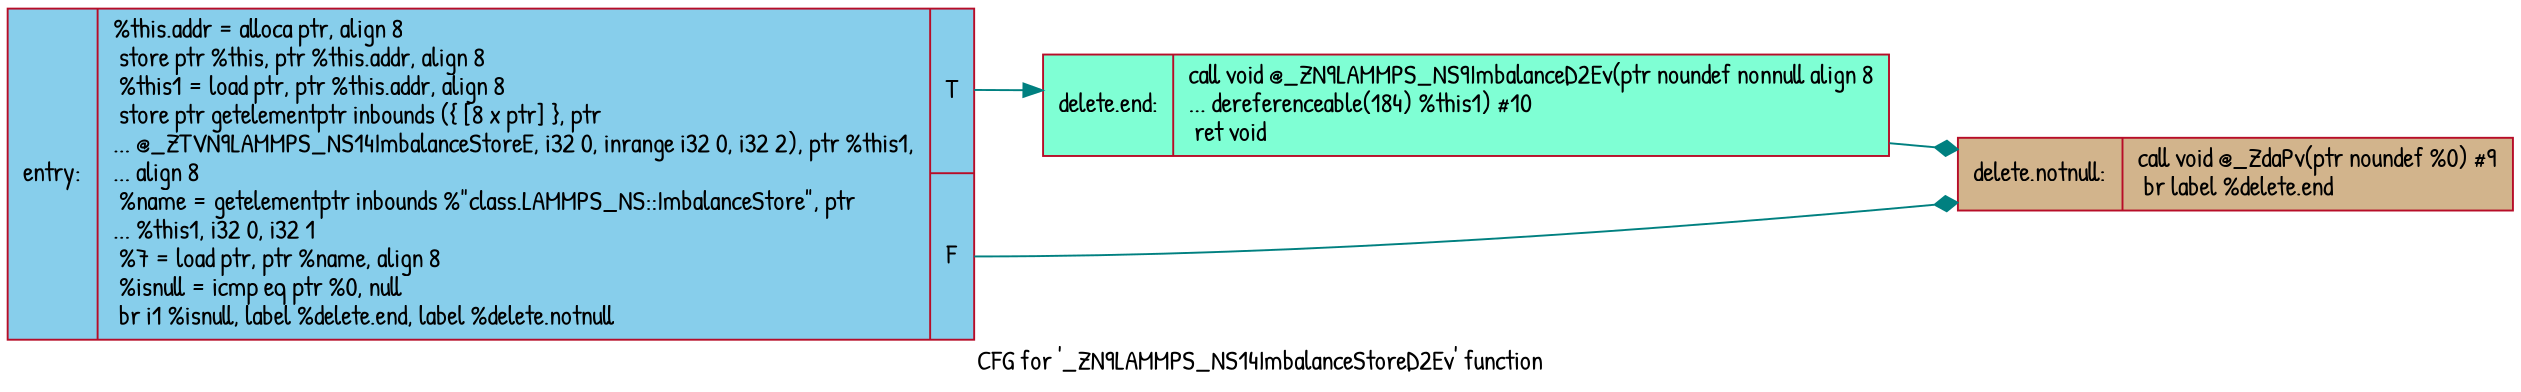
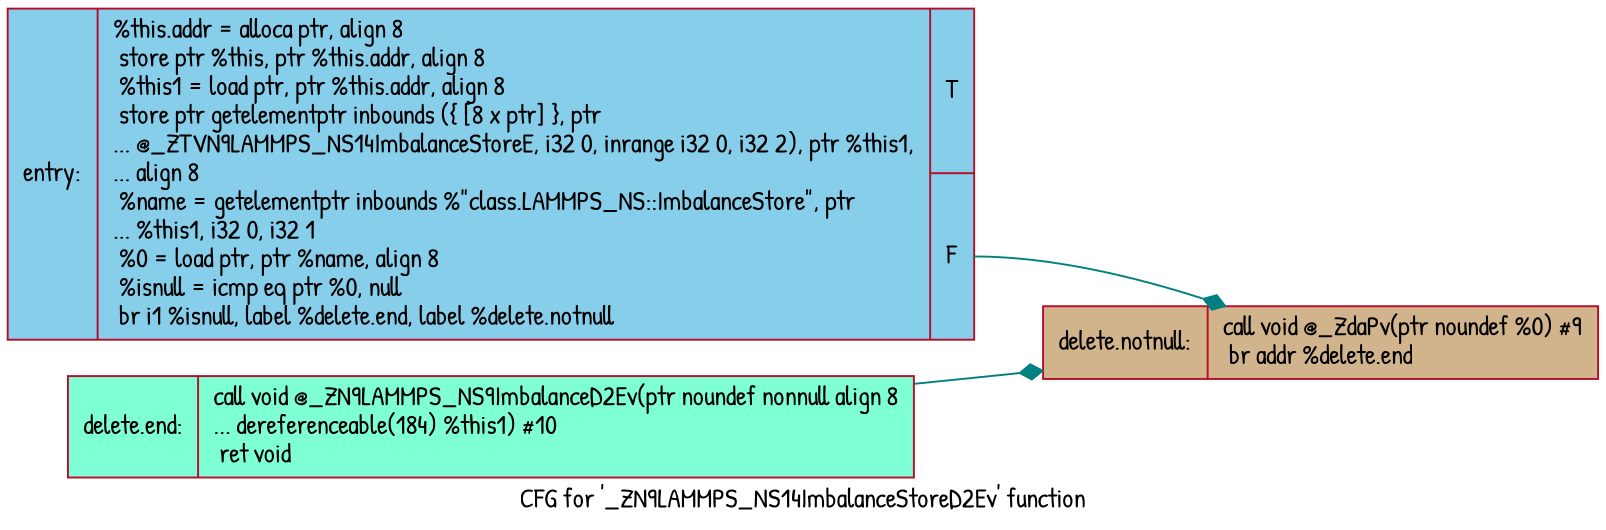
  digraph {
    fontname="Patrick Hand"
    label="CFG for '_ZN9LAMMPS_NS14ImbalanceStoreD2Ev' function"
    rankdir=LR
    node [color="#b70d28ff" fontname="Patrick Hand" shape=record style=filled]
    edge [arrowhead=diamond color=teal fontname="Patrick Hand"]
-   n1 [fillcolor=skyblue label="{entry:\l|  %this.addr = alloca ptr, align 8\l  store ptr %this, ptr %this.addr, align 8\l  %this1 = load ptr, ptr %this.addr, align 8\l  store ptr getelementptr inbounds (\{ [8 x ptr] \}, ptr\l... @_ZTVN9LAMMPS_NS14ImbalanceStoreE, i32 0, inrange i32 0, i32 2), ptr %this1,\l... align 8\l  %name = getelementptr inbounds %\"class.LAMMPS_NS::ImbalanceStore\", ptr\l... %this1, i32 0, i32 1\l  %7 = load ptr, ptr %name, align 8\l  %isnull = icmp eq ptr %0, null\l  br i1 %isnull, label %delete.end, label %delete.notnull\l|{<s0>T|<s1>F}}"]
+   n1 [fillcolor=skyblue label="{entry:\l|  %this.addr = alloca ptr, align 8\l  store ptr %this, ptr %this.addr, align 8\l  %this1 = load ptr, ptr %this.addr, align 8\l  store ptr getelementptr inbounds (\{ [8 x ptr] \}, ptr\l... @_ZTVN9LAMMPS_NS14ImbalanceStoreE, i32 0, inrange i32 0, i32 2), ptr %this1,\l... align 8\l  %name = getelementptr inbounds %\"class.LAMMPS_NS::ImbalanceStore\", ptr\l... %this1, i32 0, i32 1\l  %0 = load ptr, ptr %name, align 8\l  %isnull = icmp eq ptr %0, null\l  br i1 %isnull, label %delete.end, label %delete.notnull\l|{<s0>T|<s1>F}}"]
    n2 [fillcolor=aquamarine label="{delete.end:\l|  call void @_ZN9LAMMPS_NS9ImbalanceD2Ev(ptr noundef nonnull align 8\l... dereferenceable(184) %this1) #10\l  ret void\l}"]
-   n3 [fillcolor=tan label="{delete.notnull:\l|  call void @_ZdaPv(ptr noundef %0) #9\l  br label %delete.end\l}"]
-   n1 -> n2 [arrowhead=normal tailport=s0]
+   n3 [fillcolor=tan label="{delete.notnull:\l|  call void @_ZdaPv(ptr noundef %0) #9\l  br addr %delete.end\l}"]
    n1 -> n3 [tailport=s1]
    n2 -> n3
  }
